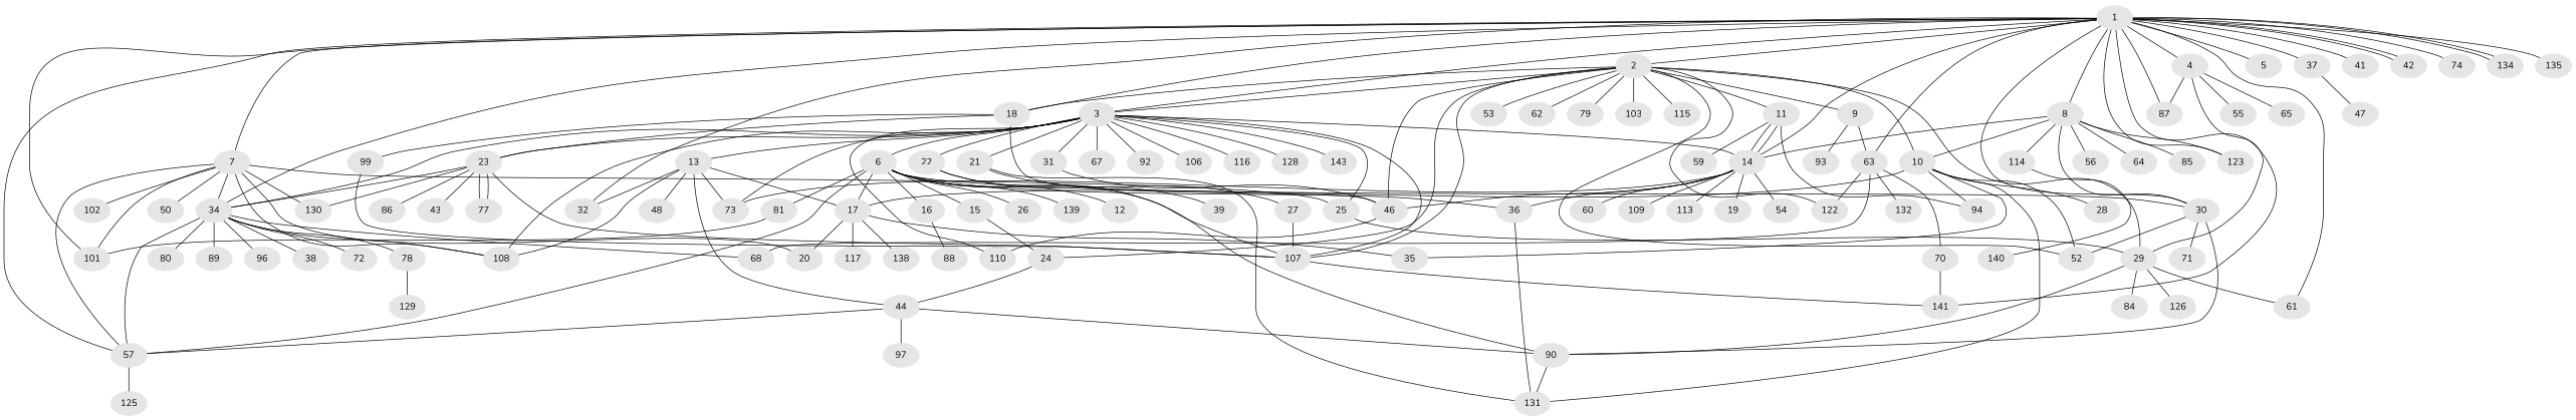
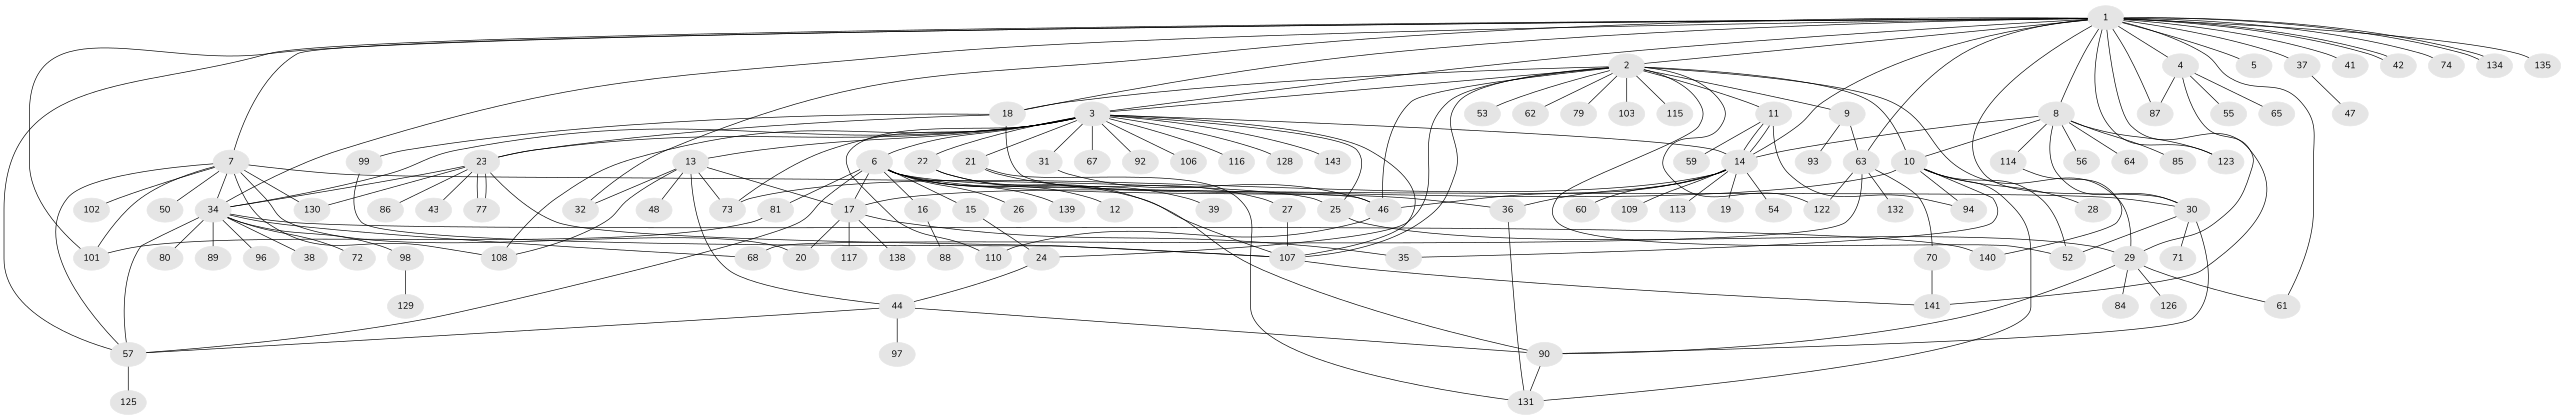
  graph {
    fontname=Nunito
    node [color=gray90 fontname=Nunito style=filled]
    edge [fontname=Nunito]
    1 [super="+133"]
    2 [super="+137"]
    3 [super="+121"]
    4 [super="+45"]
    5
    7 [super="+66"]
    8 [super="+111"]
    14 [super="+49"]
    18
    30 [super="+118"]
    32 [super="+120"]
    34 [super="+142"]
    37
    41
    42
    57 [super="+98"]
    61
    63 [super="+69"]
    74
    87
    101
    123
    134
    135
    141
    29 [super="+58"]
    9 [super="+82"]
    10 [super="+83"]
    11 [super="+40"]
    24 [super="+136"]
    46
    52 [super="+91"]
    53
    62
    79
    103
    107 [super="+127"]
    115
    122
    6 [super="+51"]
    13 [super="+112"]
    21 [super="+124"]
    22
    23 [super="+33"]
    25
    31
    67
    73 [super="+105"]
    92 [super="+119"]
    106
    108
    110
    116
    128
    143
    55
    65
    20 [super="+75"]
    50
    102
    130
    56
    64
    85
    114
    36
    19
    54
    60
    109
    113
    99
    90
    84
    126
    71
    38
    68
    72
-   78
+   78 [label=98]
    80
    89
    96
    140
    47
    125
    70
    132
    93
    17 [super="+104"]
    28
    35
    94 [super="+95"]
    131
    59
    44 [super="+76"]
    12
    15
    16
    26
    81
    139
    48
    27
    39
    43
    77
    86
    88
    117
    138
    97
    129
    1 -- 2
    1 -- 3
    1 -- 4
    1 -- 5
    1 -- 7
    1 -- 8
    1 -- 14
    1 -- 18
    1 -- 30
    1 -- 32
    1 -- 34
    1 -- 37
    1 -- 41
    1 -- 42
    1 -- 42
    1 -- 57
    1 -- 61
    1 -- 63
    1 -- 74
    1 -- 87
    1 -- 101
    1 -- 123
    1 -- 134
    1 -- 134
    1 -- 135
    1 -- 141
    2 -- 3
    2 -- 18
    2 -- 29
    2 -- 9
    2 -- 10
    2 -- 11
    2 -- 24
    2 -- 46
    2 -- 52
    2 -- 53
    2 -- 62
    2 -- 79
    2 -- 103
    2 -- 107
    2 -- 115
    2 -- 122
    3 -- 14
    3 -- 34
    3 -- 107
    3 -- 6
    3 -- 13
    3 -- 21
    3 -- 22
    3 -- 23
    3 -- 25
    3 -- 31
    3 -- 67
    3 -- 73
    3 -- 92
    3 -- 106
    3 -- 108
    3 -- 110
    3 -- 116
    3 -- 128
    3 -- 143
    4 -- 87
    4 -- 29
    4 -- 55
    4 -- 65
    7 -- 34
    7 -- 57
    7 -- 101
    7 -- 25
    7 -- 108
    7 -- 20
    7 -- 50
    7 -- 102
    7 -- 130
    8 -- 14
    8 -- 30
    8 -- 123
    8 -- 10
    8 -- 56
    8 -- 64
    8 -- 85
    8 -- 114
    14 -- 46
    14 -- 73
    14 -- 36
    14 -- 19
    14 -- 54
    14 -- 60
    14 -- 109
    14 -- 113
    18 -- 46
    18 -- 23
    18 -- 99
    30 -- 52
    30 -- 90
    30 -- 71
    34 -- 57
    34 -- 38
    34 -- 68
    34 -- 72
    34 -- 78
    34 -- 80
    34 -- 89
    34 -- 96
-   34 -- 108
+   34 -- 140
    37 -- 47
    57 -- 125
    63 -- 122
    63 -- 68
    63 -- 70
    63 -- 132
    29 -- 61
    29 -- 90
    29 -- 84
    29 -- 126
    9 -- 63
    9 -- 93
    10 -- 52
    10 -- 17
    10 -- 28
    10 -- 35
    10 -- 94
    10 -- 131
    11 -- 14
    11 -- 14
    11 -- 94
    11 -- 59
    24 -- 44
    46 -- 110
    107 -- 141
    6 -- 30
    6 -- 57
    6 -- 107
    6 -- 36
    6 -- 17
    6 -- 12
    6 -- 15
    6 -- 16
    6 -- 26
    6 -- 81
    6 -- 139
    13 -- 32
    13 -- 73
    13 -- 108
    13 -- 17
    13 -- 44
    13 -- 48
    21 -- 131
    21 -- 27
    22 -- 90
    22 -- 39
    23 -- 34
    23 -- 107
    23 -- 130
    23 -- 43
    23 -- 77
    23 -- 77
    23 -- 86
    25 -- 29
    31 -- 46
    114 -- 140
    36 -- 131
    99 -- 107
    90 -- 131
    78 -- 129
    70 -- 141
    17 -- 20
    17 -- 35
    17 -- 117
    17 -- 138
    44 -- 57
    44 -- 90
    44 -- 97
    15 -- 24
    16 -- 88
    81 -- 101
    27 -- 107
  }
